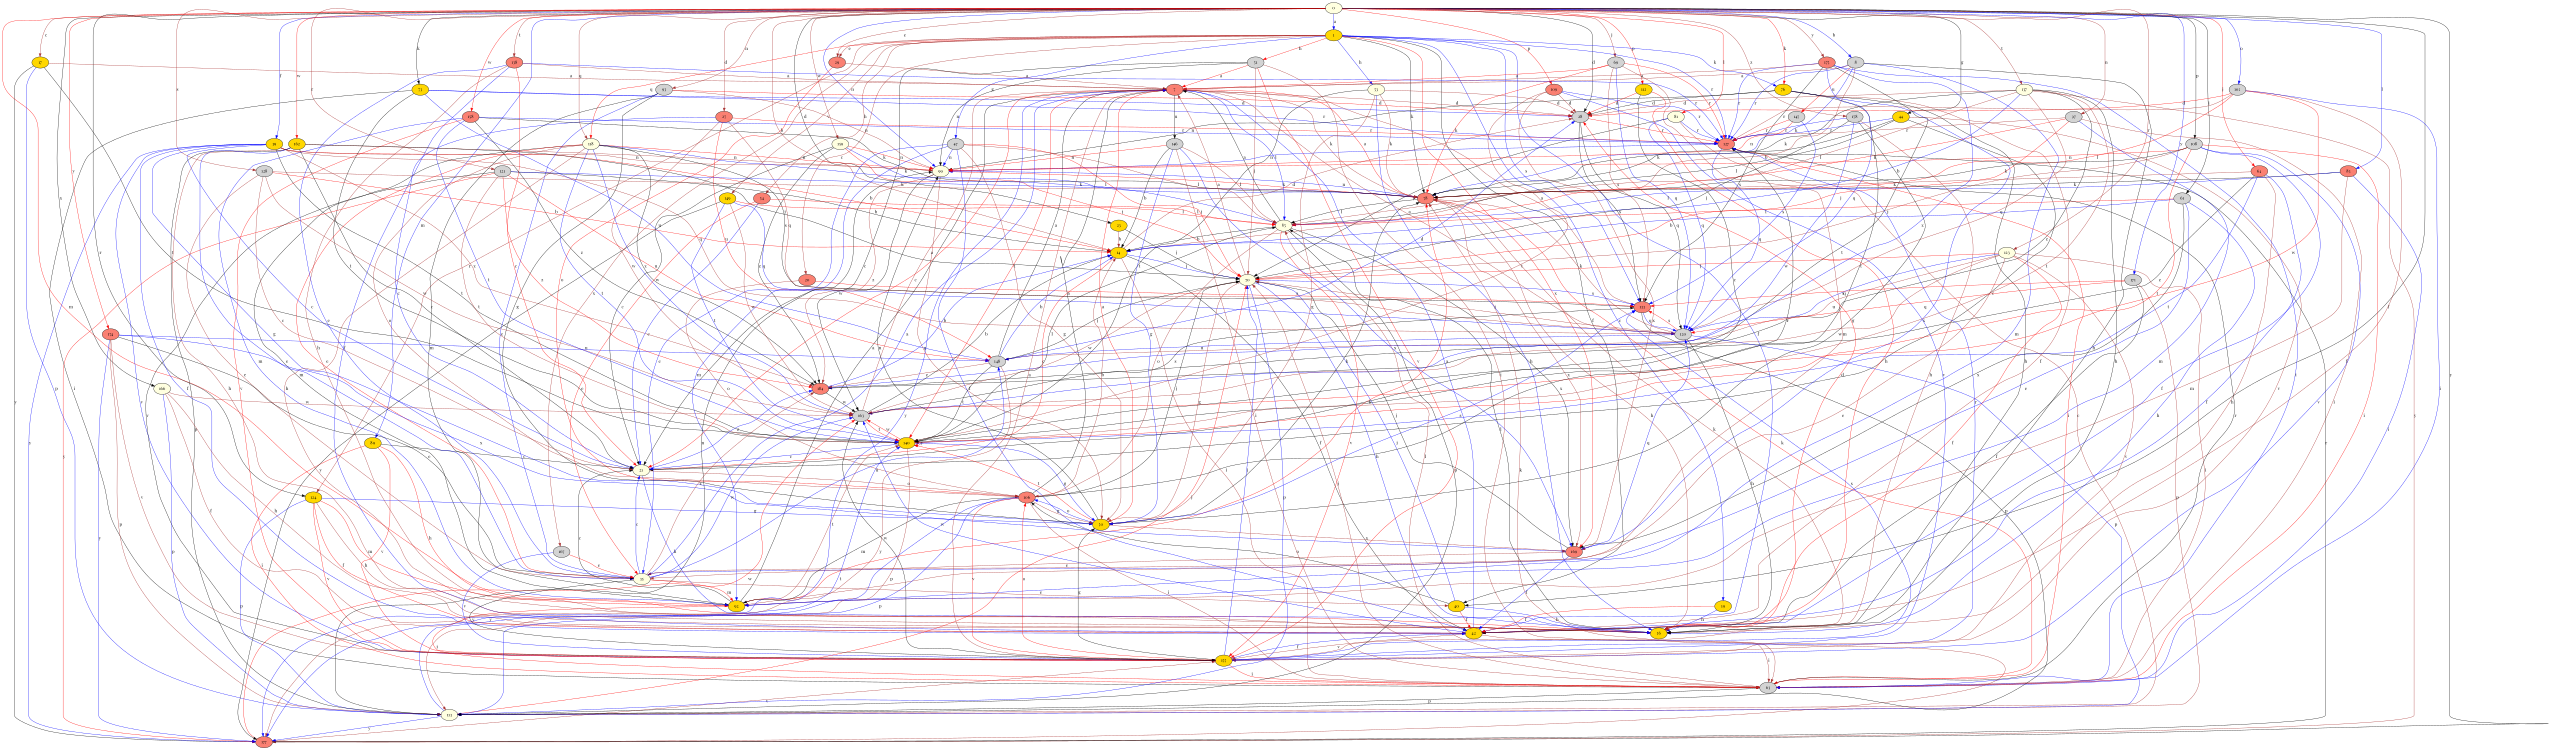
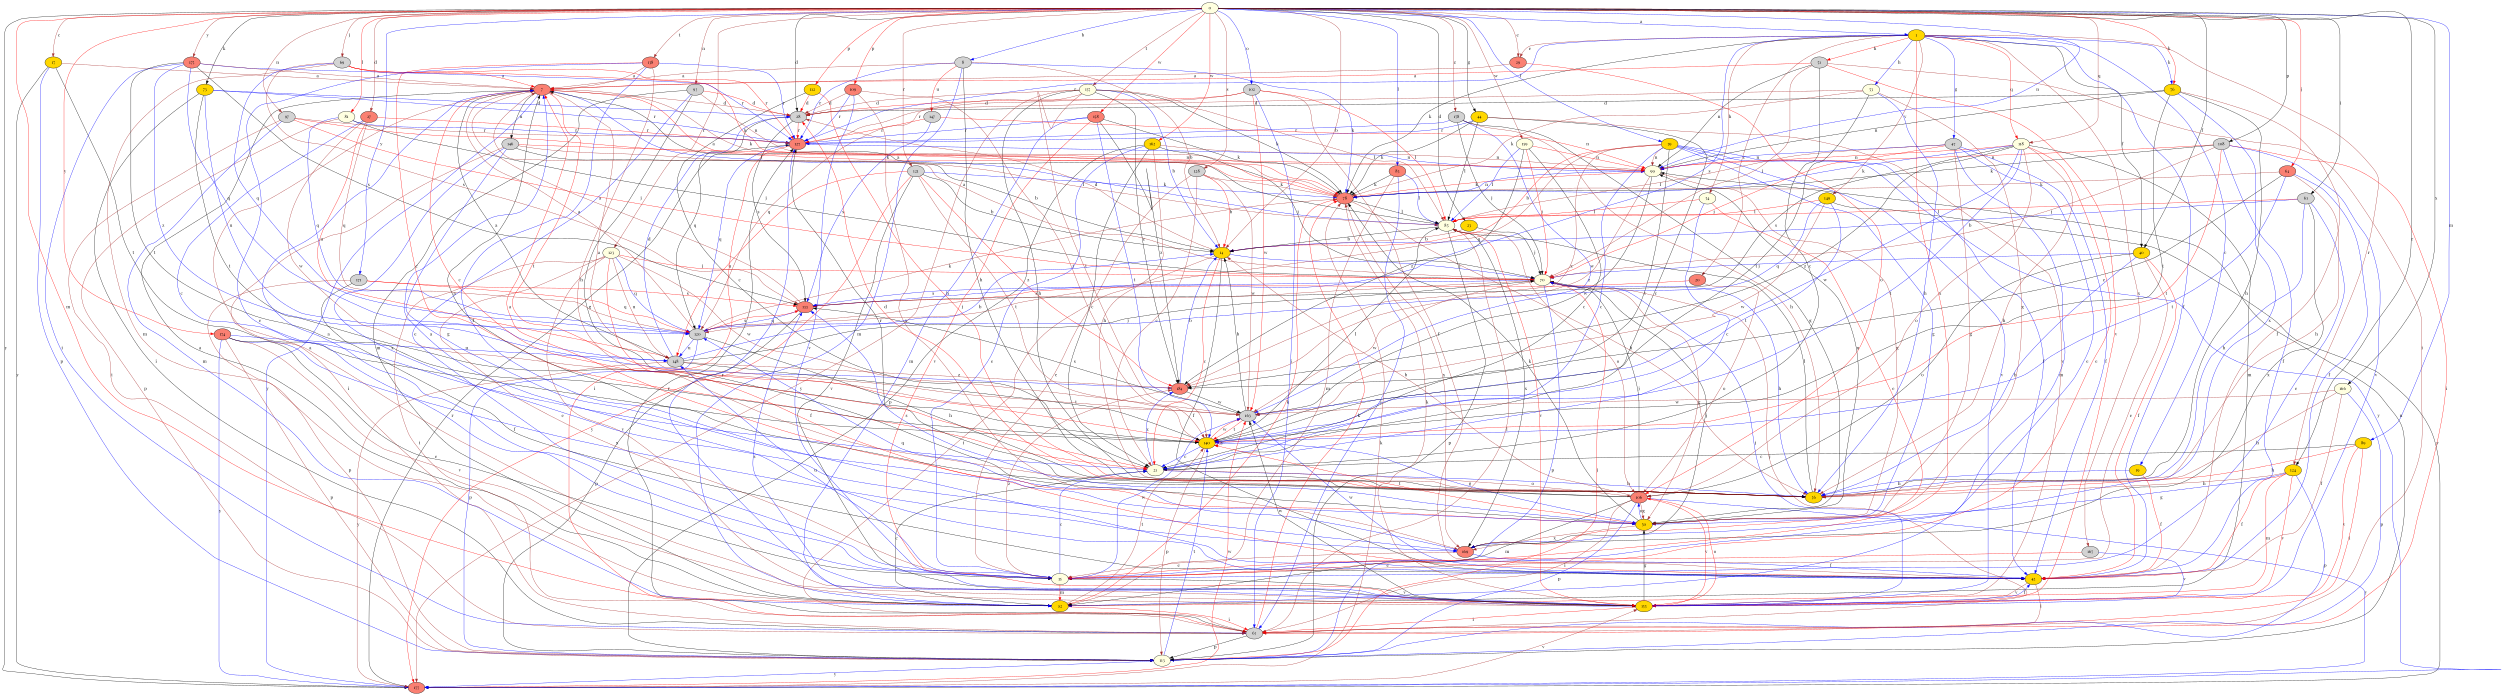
  digraph {
    fontname="Playfair Display"
    node [fillcolor=gold fontname="Playfair Display" style=filled]
    edge [color=brown fontname="Playfair Display"]
    0 [fillcolor=lightyellow]
    1
    8 [fillcolor=lightgrey]
    14
    17
    23
    27 [fillcolor=salmon]
    28 [fillcolor=lightgrey]
    29 [fillcolor=salmon]
    39
    40
    44
    61 [fillcolor=lightgrey]
    64 [fillcolor=salmon]
    69 [fillcolor=lightgrey]
    73
    76
    81 [fillcolor=lightyellow]
    83 [fillcolor=salmon]
    89
    92
    93 [fillcolor=lightgrey]
    97 [fillcolor=lightgrey]
    99 [fillcolor=lightyellow]
    102 [fillcolor=lightgrey]
    108 [fillcolor=lightgrey]
    109 [fillcolor=salmon]
    112
    118 [fillcolor=lightyellow]
    121 [fillcolor=lightgrey]
    123 [fillcolor=lightyellow]
    124
    128 [fillcolor=lightgrey]
    137 [fillcolor=lightyellow]
    138 [fillcolor=salmon]
    158 [fillcolor=salmon]
    159 [fillcolor=lightyellow]
    162
    166 [fillcolor=lightyellow]
    171 [fillcolor=lightgrey]
    174 [fillcolor=salmon]
    175 [fillcolor=salmon]
    177 [fillcolor=salmon]
    178 [fillcolor=lightgrey]
    19
    20 [fillcolor=salmon]
    42
    47 [fillcolor=lightgrey]
    51 [fillcolor=lightgrey]
    53 [fillcolor=lightyellow]
-   54 [fillcolor=salmon]
+   54 [fillcolor=lightyellow]
    78 [fillcolor=salmon]
    127 [fillcolor=salmon]
    133 [fillcolor=salmon]
    149
    167 [fillcolor=lightgrey]
    169 [fillcolor=salmon]
    7 [fillcolor=salmon]
    56
    147 [fillcolor=lightgrey]
    21 [fillcolor=lightyellow]
    63 [fillcolor=lightgrey]
    70 [fillcolor=lightyellow]
    140
    113 [fillcolor=lightyellow]
    120 [fillcolor=lightgrey]
    148 [fillcolor=lightgrey]
    163 [fillcolor=lightgrey]
    106 [fillcolor=salmon]
    184 [fillcolor=salmon]
    155
    50
    35 [fillcolor=lightyellow]
    85 [fillcolor=lightyellow]
    146 [fillcolor=lightgrey]
    0 -> 1 [color=blue label=a]
    0 -> 8 [color=blue label=b]
    0 -> 14 [label=b]
    0 -> 17 [label=c]
    0 -> 23 [color=black label=d]
    0 -> 27 [label=d]
    0 -> 28 [color=black label=d]
    0 -> 29 [label=e]
    0 -> 39 [color=blue label=f]
    0 -> 40 [color=black label=f]
    0 -> 44 [color=black label=g]
    0 -> 61 [color=black label=i]
    0 -> 64 [color=red label=j]
    0 -> 69 [label=j]
    0 -> 73 [color=black label=k]
    0 -> 76 [color=red label=k]
    0 -> 81 [color=red label=l]
    0 -> 83 [color=blue label=l]
    0 -> 89 [color=blue label=m]
    0 -> 92 [color=red label=m]
    0 -> 93 [label=n]
    0 -> 97 [label=n]
    0 -> 99 [color=blue label=n]
    0 -> 102 [color=blue label=o]
    0 -> 108 [color=black label=p]
    0 -> 109 [color=red label=p]
    0 -> 112 [color=red label=p]
    0 -> 118 [label=q]
    0 -> 121 [label=r]
    0 -> 123 [label=r]
    0 -> 124 [color=black label=r]
    0 -> 128 [label=s]
    0 -> 137 [label=t]
    0 -> 138 [label=t]
    0 -> 158 [color=red label=w]
    0 -> 159 [label=w]
    0 -> 162 [color=red label=w]
    0 -> 166 [color=black label=x]
    0 -> 171 [color=blue label=y]
    0 -> 174 [color=red label=y]
    0 -> 175 [label=y]
    0 -> 177 [color=black label=y]
    0 -> 178 [label=z]
    1 -> 29 [label=e]
    1 -> 40 [color=black label=f]
    1 -> 76 [color=blue label=k]
    1 -> 118 [color=red label=q]
    1 -> 124 [label=r]
    1 -> 19 [color=blue label=c]
    1 -> 20 [label=c]
    1 -> 42 [color=blue label=f]
    1 -> 47 [color=blue label=g]
    1 -> 51 [color=red label=h]
    1 -> 53 [color=blue label=h]
    1 -> 54 [label=h]
    1 -> 78 [color=black label=k]
    1 -> 127 [color=blue label=r]
    1 -> 133 [color=blue label=s]
    1 -> 149 [label=v]
    1 -> 167 [label=x]
    1 -> 169 [color=red label=x]
    8 -> 14 [label=b]
    8 -> 92 [color=blue label=m]
    8 -> 78 [color=blue label=k]
    8 -> 127 [color=blue label=r]
    8 -> 7 [label=a]
    8 -> 56 [color=black label=h]
    8 -> 147 [color=red label=u]
    14 -> 28 [label=d]
    14 -> 42 [color=black label=f]
    14 -> 21 [color=red label=c]
    14 -> 63 [label=i]
    14 -> 70 [color=blue label=j]
    17 -> 177 [color=black label=y]
    17 -> 7 [label=a]
    17 -> 140 [color=black label=t]
    17 -> 113 [color=blue label=p]
    23 -> 14 [label=b]
    23 -> 70 [color=black label=j]
    27 -> 127 [color=red label=r]
    27 -> 21 [color=blue label=c]
    27 -> 120 [label=q]
    27 -> 148 [color=red label=u]
    27 -> 163 [label=w]
    28 -> 127 [color=red label=r]
    28 -> 133 [color=black label=s]
    28 -> 120 [color=black label=q]
    29 -> 7 [label=a]
    29 -> 106 [color=red label=o]
    39 -> 14 [color=red label=b]
    39 -> 99 [label=n]
    39 -> 177 [color=blue label=y]
    39 -> 42 [color=blue label=f]
    39 -> 21 [color=blue label=c]
    39 -> 140 [color=black label=t]
    39 -> 120 [label=q]
    39 -> 184 [label=z]
    39 -> 155 [color=blue label=v]
    39 -> 50 [color=blue label=g]
    40 -> 42 [color=red label=f]
    40 -> 56 [color=blue label=h]
    40 -> 70 [color=blue label=j]
    40 -> 106 [color=black label=o]
-   35 -> 40 [label=e]
+   40 -> 35 [label=e]
    44 -> 78 [color=black label=k]
    44 -> 127 [color=blue label=r]
    44 -> 21 [color=black label=c]
    44 -> 155 [label=v]
    44 -> 85 [color=black label=l]
    61 -> 14 [color=blue label=b]
    61 -> 169 [color=black label=x]
    61 -> 56 [color=blue label=h]
    61 -> 35 [color=blue label=e]
    61 -> 85 [color=red label=l]
    64 -> 42 [color=blue label=f]
    64 -> 78 [label=k]
    64 -> 56 [label=h]
    64 -> 140 [color=blue label=t]
    64 -> 184 [color=black label=z]
    69 -> 92 [label=m]
    69 -> 78 [color=red label=k]
    69 -> 127 [color=red label=r]
    69 -> 133 [label=s]
    69 -> 7 [color=red label=a]
    69 -> 120 [color=blue label=q]
    73 -> 28 [color=blue label=d]
    73 -> 127 [color=blue label=r]
    73 -> 63 [color=black label=i]
    73 -> 140 [color=black label=t]
    73 -> 148 [color=blue label=u]
    76 -> 28 [color=black label=d]
    76 -> 99 [color=black label=n]
    76 -> 42 [label=f]
    76 -> 169 [color=blue label=x]
    76 -> 56 [color=black label=h]
    76 -> 140 [color=black label=t]
    81 -> 127 [color=blue label=r]
    81 -> 70 [color=black label=j]
-   81 -> 113 [label=c]
+   81 -> 113 [label=p]
    81 -> 120 [color=blue label=q]
    83 -> 92 [label=m]
    83 -> 78 [color=black label=k]
    83 -> 63 [color=blue label=i]
    83 -> 85 [color=blue label=l]
    89 -> 56 [color=red label=h]
    89 -> 21 [color=black label=c]
    89 -> 63 [color=red label=i]
    89 -> 155 [color=red label=v]
    92 -> 78 [color=red label=k]
    92 -> 7 [color=black label=a]
    92 -> 21 [color=black label=c]
    92 -> 63 [color=red label=i]
    92 -> 140 [label=t]
    93 -> 28 [color=red label=d]
    93 -> 92 [color=black label=m]
    93 -> 99 [label=n]
    93 -> 50 [color=black label=g]
    93 -> 35 [color=blue label=e]
    97 -> 92 [color=blue label=m]
    97 -> 78 [color=red label=k]
    97 -> 127 [label=r]
    97 -> 63 [label=i]
    97 -> 70 [color=red label=j]
    99 -> 78 [color=red label=k]
    99 -> 163 [color=black label=w]
    99 -> 184 [label=z]
    99 -> 50 [label=g]
    102 -> 28 [color=red label=d]
    102 -> 42 [label=f]
    102 -> 127 [label=r]
    102 -> 63 [color=blue label=i]
    102 -> 163 [color=red label=w]
    102 -> 85 [color=red label=l]
    108 -> 99 [color=red label=n]
    108 -> 42 [color=blue label=f]
    108 -> 78 [color=black label=k]
    108 -> 63 [color=red label=i]
    108 -> 70 [label=j]
    108 -> 140 [color=red label=t]
    108 -> 155 [color=blue label=v]
    109 -> 28 [label=d]
    109 -> 127 [color=blue label=r]
    109 -> 169 [label=x]
    109 -> 140 [label=t]
    109 -> 155 [color=blue label=v]
    112 -> 28 [color=red label=d]
    112 -> 56 [color=red label=h]
    112 -> 21 [color=black label=c]
    118 -> 92 [color=black label=m]
    118 -> 99 [color=red label=n]
    118 -> 78 [color=blue label=k]
    118 -> 133 [color=black label=s]
    118 -> 56 [label=h]
    118 -> 140 [color=blue label=t]
    118 -> 163 [color=blue label=w]
    118 -> 106 [label=o]
    118 -> 184 [color=black label=z]
    118 -> 35 [color=red label=e]
    121 -> 14 [color=black label=b]
    121 -> 177 [color=red label=y]
    121 -> 78 [color=blue label=k]
    121 -> 140 [label=t]
    121 -> 148 [color=red label=u]
    121 -> 184 [color=red label=z]
    121 -> 155 [color=black label=v]
    123 -> 42 [color=red label=f]
    123 -> 63 [label=i]
    123 -> 70 [color=red label=j]
    123 -> 120 [color=blue label=q]
    123 -> 148 [label=u]
    123 -> 163 [label=w]
    123 -> 155 [label=v]
    123 -> 35 [label=e]
    124 -> 92 [color=red label=m]
    124 -> 42 [color=red label=f]
    124 -> 56 [label=h]
    124 -> 113 [color=blue label=p]
    124 -> 155 [color=red label=v]
    124 -> 50 [color=blue label=g]
    128 -> 14 [color=red label=b]
    128 -> 78 [label=k]
    128 -> 21 [label=c]
    128 -> 163 [label=w]
    128 -> 35 [label=e]
    137 -> 14 [color=blue label=b]
    137 -> 28 [label=d]
    137 -> 177 [label=y]
    137 -> 78 [color=black label=k]
    137 -> 56 [color=black label=h]
    137 -> 140 [label=t]
    137 -> 120 [label=q]
    137 -> 184 [color=black label=z]
    137 -> 85 [label=l]
    138 -> 42 [color=blue label=f]
    138 -> 127 [color=blue label=r]
    138 -> 7 [label=a]
    138 -> 56 [label=h]
    138 -> 21 [color=red label=c]
    138 -> 35 [color=blue label=e]
    158 -> 92 [color=blue label=m]
    158 -> 78 [color=black label=k]
    158 -> 127 [color=blue label=r]
    158 -> 140 [color=blue label=t]
    158 -> 184 [color=black label=z]
    158 -> 155 [color=red label=v]
    159 -> 99 [color=red label=n]
    159 -> 21 [color=black label=c]
    159 -> 70 [color=red label=j]
    159 -> 184 [color=black label=z]
    159 -> 85 [color=blue label=l]
    162 -> 99 [label=n]
    162 -> 56 [label=h]
    162 -> 21 [color=black label=c]
    162 -> 70 [color=black label=j]
    162 -> 113 [color=black label=p]
    162 -> 35 [color=blue label=e]
    166 -> 42 [label=f]
    166 -> 56 [label=h]
    166 -> 113 [color=blue label=p]
    166 -> 163 [label=w]
    171 -> 42 [color=black label=f]
    171 -> 133 [color=red label=s]
    171 -> 113 [label=p]
    171 -> 120 [color=red label=q]
    174 -> 177 [color=blue label=y]
    174 -> 169 [color=blue label=x]
    174 -> 113 [label=p]
    174 -> 148 [color=blue label=u]
    174 -> 155 [label=v]
    174 -> 35 [color=black label=e]
    175 -> 127 [color=blue label=r]
    175 -> 133 [color=black label=s]
    175 -> 7 [label=a]
    175 -> 63 [color=blue label=i]
    175 -> 140 [color=black label=t]
    175 -> 120 [color=blue label=q]
    175 -> 184 [color=blue label=z]
    177 -> 78 [label=k]
    177 -> 127 [color=black label=r]
    177 -> 163 [color=red label=w]
    177 -> 155 [label=v]
    178 -> 127 [color=blue label=r]
    178 -> 56 [label=h]
    178 -> 70 [color=black label=j]
    178 -> 163 [color=blue label=w]
    178 -> 50 [color=black label=g]
    19 -> 42 [color=red label=f]
    19 -> 56 [color=blue label=h]
    20 -> 133 [color=red label=s]
    20 -> 106 [label=o]
    42 -> 7 [color=blue label=a]
    42 -> 63 [label=i]
    42 -> 163 [color=blue label=w]
    42 -> 155 [label=v]
    47 -> 92 [color=blue label=m]
    47 -> 99 [color=blue label=n]
    47 -> 42 [color=blue label=f]
    47 -> 70 [color=red label=j]
    47 -> 50 [label=g]
    47 -> 35 [color=blue label=e]
    47 -> 85 [label=l]
    51 -> 99 [color=black label=n]
    51 -> 7 [color=red label=a]
    51 -> 21 [color=black label=c]
    51 -> 63 [label=i]
    51 -> 70 [label=j]
    51 -> 155 [color=red label=v]
    53 -> 28 [label=d]
    53 -> 78 [label=k]
    53 -> 56 [color=blue label=h]
    53 -> 140 [color=black label=t]
    53 -> 50 [label=g]
    54 -> 21 [color=blue label=c]
    54 -> 35 [color=red label=e]
    54 -> 85 [color=red label=l]
    78 -> 99 [color=blue label=n]
    78 -> 169 [label=x]
    78 -> 7 [color=red label=a]
    78 -> 56 [label=h]
    78 -> 85 [color=black label=l]
    127 -> 99 [color=blue label=n]
    127 -> 63 [color=red label=i]
    127 -> 120 [color=blue label=q]
    133 -> 7 [label=a]
    133 -> 113 [color=black label=p]
    133 -> 120 [color=blue label=q]
    149 -> 177 [color=black label=y]
    149 -> 140 [color=blue label=t]
    149 -> 120 [color=blue label=q]
    149 -> 163 [label=w]
    149 -> 85 [color=red label=l]
    167 -> 155 [color=blue label=v]
    167 -> 35 [color=red label=e]
    169 -> 42 [color=blue label=f]
    169 -> 70 [color=black label=j]
    169 -> 120 [color=blue label=q]
    169 -> 35 [label=e]
    7 -> 28 [label=d]
    7 -> 177 [color=blue label=y]
    7 -> 78 [label=k]
    7 -> 21 [color=red label=c]
    7 -> 140 [color=red label=t]
    7 -> 85 [color=blue label=l]
    7 -> 146 [color=black label=u]
    56 -> 28 [color=red label=d]
    56 -> 85 [color=black label=l]
    147 -> 99 [color=red label=n]
    147 -> 127 [color=red label=r]
    147 -> 133 [color=blue label=s]
    21 -> 56 [color=blue label=h]
    21 -> 106 [label=o]
    21 -> 184 [color=blue label=z]
    63 -> 78 [color=red label=k]
    63 -> 127 [color=black label=r]
    63 -> 70 [label=j]
    63 -> 113 [color=black label=p]
    63 -> 85 [label=l]
    70 -> 133 [color=blue label=s]
    70 -> 7 [label=a]
    70 -> 56 [color=blue label=h]
    70 -> 113 [color=blue label=p]
    70 -> 163 [label=w]
    70 -> 50 [label=g]
    140 -> 21 [color=blue label=c]
    140 -> 140 [label=y]
    140 -> 113 [label=p]
    140 -> 163 [color=red label=w]
    140 -> 50 [color=blue label=g]
    140 -> 85 [color=black label=l]
    113 -> 99 [color=black label=n]
    113 -> 177 [color=blue label=y]
    113 -> 70 [color=red label=j]
    113 -> 140 [color=blue label=t]
    120 -> 78 [label=k]
    120 -> 133 [color=red label=s]
    120 -> 7 [label=a]
    120 -> 56 [color=black label=h]
    120 -> 70 [label=j]
    120 -> 113 [color=blue label=p]
    120 -> 148 [color=blue label=u]
    148 -> 14 [color=blue label=b]
    148 -> 28 [color=blue label=d]
    148 -> 177 [label=y]
    148 -> 7 [color=black label=a]
    148 -> 70 [color=black label=j]
    148 -> 140 [color=black label=t]
    148 -> 184 [label=z]
    163 -> 14 [color=black label=b]
    163 -> 133 [color=black label=s]
    163 -> 7 [label=a]
    163 -> 140 [color=red label=t]
    106 -> 14 [label=b]
    106 -> 92 [color=black label=m]
    106 -> 177 [color=blue label=y]
    106 -> 127 [color=black label=r]
    106 -> 7 [color=black label=a]
    106 -> 63 [label=i]
    106 -> 70 [color=black label=j]
    106 -> 113 [color=blue label=p]
    106 -> 155 [color=red label=v]
    106 -> 50 [label=g]
    184 -> 14 [color=blue label=b]
    184 -> 163 [color=black label=w]
    155 -> 42 [color=blue label=f]
    155 -> 78 [label=k]
    155 -> 127 [color=blue label=r]
    155 -> 133 [color=blue label=s]
    155 -> 7 [label=a]
    155 -> 63 [color=red label=i]
    155 -> 70 [color=blue label=j]
    155 -> 163 [color=black label=w]
    155 -> 106 [color=red label=o]
    155 -> 50 [color=black label=g]
    50 -> 99 [color=black label=n]
    50 -> 78 [color=black label=k]
    50 -> 133 [color=blue label=s]
    50 -> 169 [label=x]
    50 -> 7 [color=red label=a]
    50 -> 140 [color=red label=t]
    50 -> 106 [color=blue label=o]
    35 -> 92 [color=red label=m]
    35 -> 7 [color=blue label=a]
    35 -> 21 [color=blue label=c]
    35 -> 148 [color=blue label=u]
    35 -> 163 [color=blue label=w]
    35 -> 184 [label=z]
    35 -> 155 [color=black label=v]
    85 -> 14 [color=black label=b]
    85 -> 169 [color=black label=x]
    85 -> 7 [color=black label=a]
    85 -> 113 [color=black label=p]
    85 -> 106 [label=o]
    85 -> 155 [color=red label=v]
    146 -> 14 [color=black label=b]
    146 -> 99 [color=red label=n]
    146 -> 169 [color=blue label=x]
    146 -> 63 [label=i]
    146 -> 50 [color=blue label=g]
    146 -> 85 [label=l]
  }
